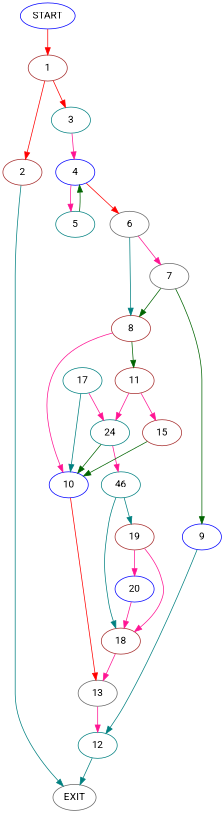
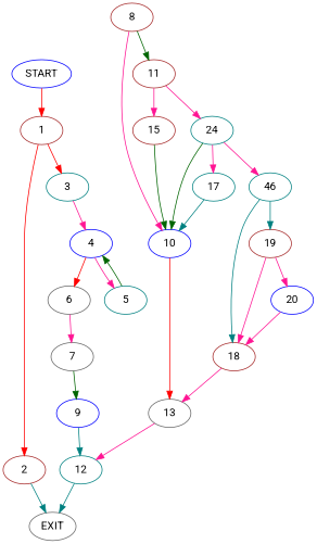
  digraph {
    fontname=Roboto
    node [color=brown fontname=Roboto]
    edge [color=deeppink fontname=Roboto]
    n1 [color=blue label=START]
    1
    2
    3 [color=teal]
    n5 [color=gray40 label=EXIT]
    4 [color=blue]
    5 [color=teal]
    6 [color=gray40]
    7 [color=gray40]
    8
    9 [color=blue]
    10 [color=blue]
    11
    12 [color=teal]
    13 [color=gray40]
    n16 [color=teal label=24]
    15
    n18 [color=teal label=46]
    18
    19
    17 [color=teal]
    20 [color=blue]
    n1 -> 1 [color=red]
    1 -> 2 [color=red]
    1 -> 3 [color=red]
    2 -> n5 [color=teal]
    3 -> 4
    4 -> 5
    4 -> 6 [color=red]
    5 -> 4 [color=darkgreen]
    6 -> 7
-   6 -> 8 [color=teal]
-   7 -> 8 [color=darkgreen]
    7 -> 9 [color=darkgreen]
    8 -> 10
    8 -> 11 [color=darkgreen]
    9 -> 12 [color=teal]
    10 -> 13 [color=red]
    11 -> n16
    11 -> 15
    12 -> n5 [color=teal]
    13 -> 12
    n16 -> 10 [color=darkgreen]
    n16 -> n18
    15 -> 10 [color=darkgreen]
    n18 -> 18 [color=teal]
    n18 -> 19 [color=teal]
    18 -> 13
    19 -> 18
    19 -> 20
    17 -> 10 [color=teal]
-   17 -> n16
+   n16 -> 17
    20 -> 18
  }
